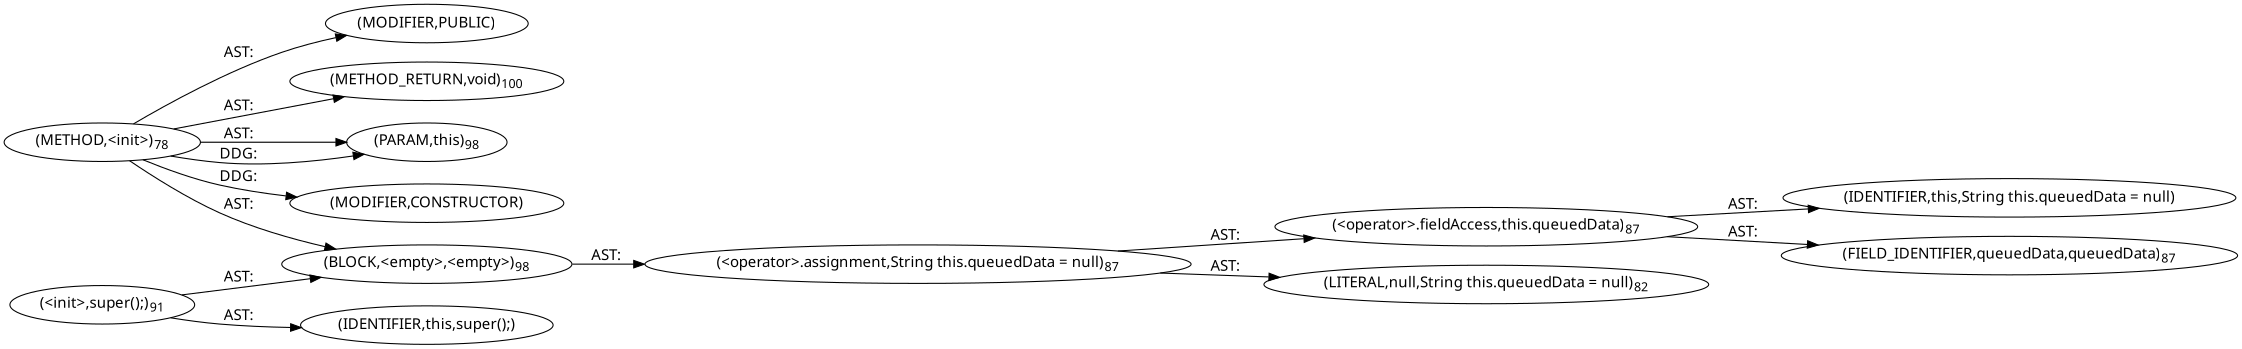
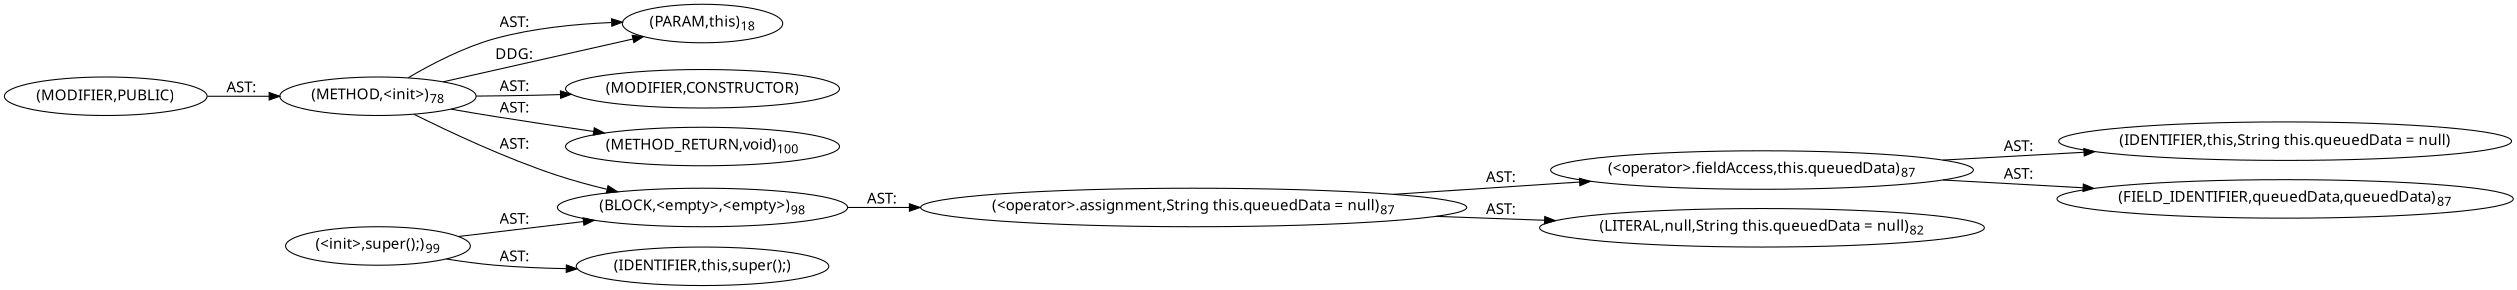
  digraph {
    fontname="Noto Sans"
    rankdir=LR
    node [fontname="Noto Sans"]
    edge [fontname="Noto Sans"]
    n1 [label=<(METHOD,&lt;init&gt;)<SUB>78</SUB>>]
-   n2 [label=<(PARAM,this)<SUB>98</SUB>>]
+   n2 [label=<(PARAM,this)<SUB>18</SUB>>]
    n3 [label=<(BLOCK,&lt;empty&gt;,&lt;empty&gt;)<SUB>98</SUB>>]
    n4 [label=<(MODIFIER,CONSTRUCTOR)>]
    n5 [label=<(MODIFIER,PUBLIC)>]
    n6 [label=<(METHOD_RETURN,void)<SUB>100</SUB>>]
    n7 [label=<(&lt;operator&gt;.assignment,String this.queuedData = null)<SUB>87</SUB>>]
    n8 [label=<(&lt;operator&gt;.fieldAccess,this.queuedData)<SUB>87</SUB>>]
    n9 [label=<(LITERAL,null,String this.queuedData = null)<SUB>82</SUB>>]
-   n10 [label=<(&lt;init&gt;,super();)<SUB>91</SUB>>]
+   n10 [label=<(&lt;init&gt;,super();)<SUB>99</SUB>>]
    n11 [label=<(IDENTIFIER,this,super();)>]
    n12 [label=<(IDENTIFIER,this,String this.queuedData = null)>]
    n13 [label=<(FIELD_IDENTIFIER,queuedData,queuedData)<SUB>87</SUB>>]
    n1 -> n2 [label="AST: "]
    n1 -> n2 [label="DDG: "]
    n1 -> n3 [label="AST: "]
-   n1 -> n4 [label="DDG: "]
-   n1 -> n5 [label="AST: "]
+   n1 -> n4 [label="AST: "]
+   n5 -> n1 [label="AST: "]
    n1 -> n6 [label="AST: "]
    n3 -> n7 [label="AST: "]
    n7 -> n8 [label="AST: "]
    n7 -> n9 [label="AST: "]
    n8 -> n12 [label="AST: "]
    n8 -> n13 [label="AST: "]
    n10 -> n3 [label="AST: "]
    n10 -> n11 [label="AST: "]
  }
